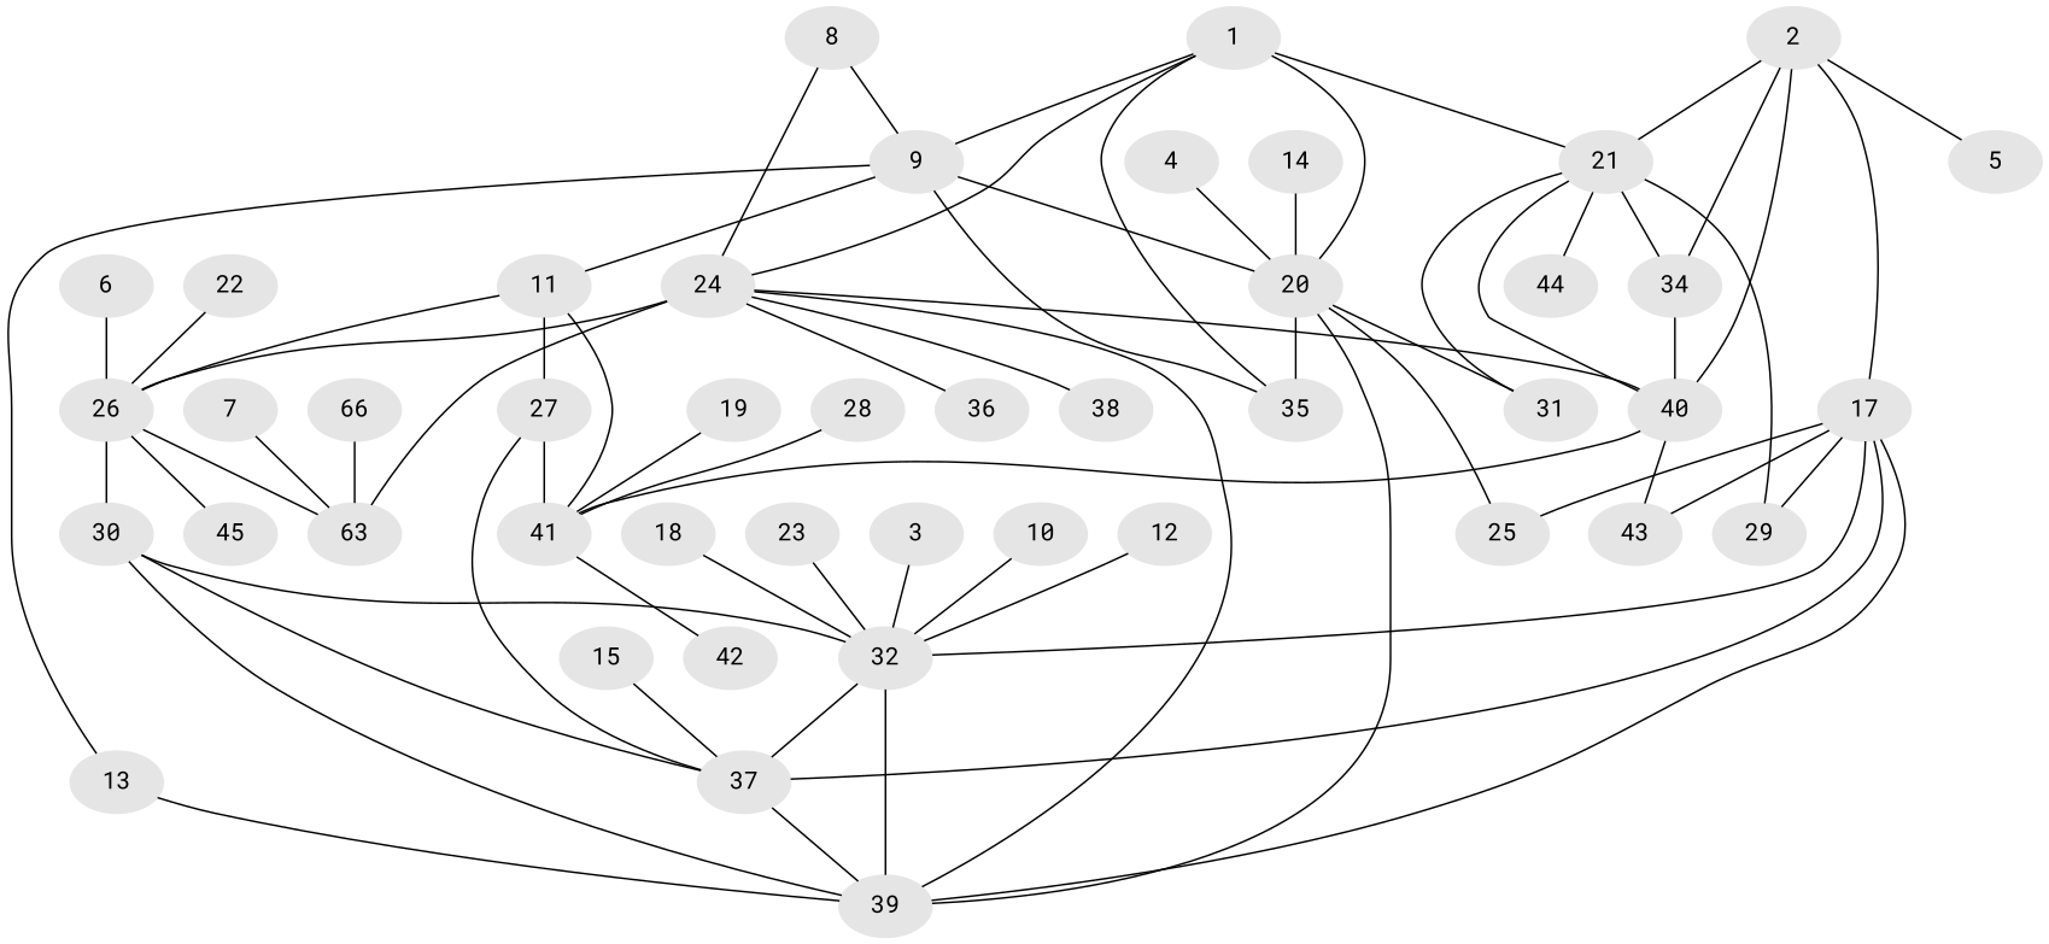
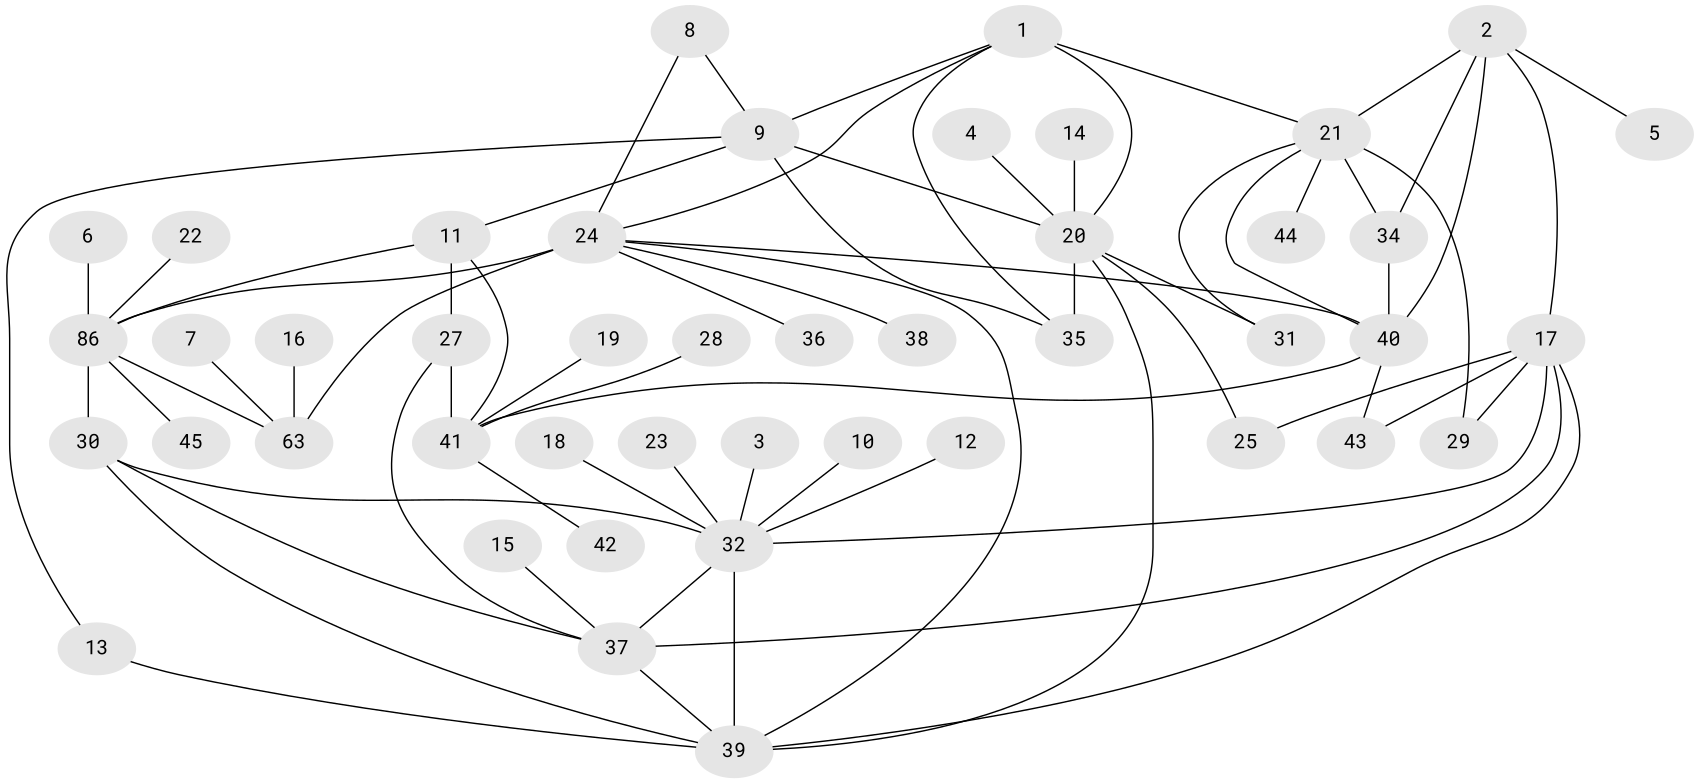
  graph {
    fontname="Roboto Mono"
    node [color=gray90 fontname="Roboto Mono" style=filled]
    edge [fontname="Roboto Mono" weight=1.0]
    1
    9
    20
    21
    24
    35
    11
    13
    39
    25
    31
    34
    40
    29
    44
-   26
+   26 [label=86]
    n17 [label=63]
    36
    38
    2
    5
    17
    32
    37
    43
    41
    3
    4
    6
    30
    45
    7
    8
    27
    10
    42
    12
    14
    15
-   16 [label=66]
+   16
    18
    19
    22
    23
    28
    1 -- 9
    1 -- 20 [weight=2.0]
    1 -- 21
    1 -- 24
    1 -- 35
    9 -- 20 [weight=2.0]
    9 -- 35
    9 -- 11
    9 -- 13
    20 -- 35 [weight=2.0]
    20 -- 39
    20 -- 25
    20 -- 31
    21 -- 31
    21 -- 34 [weight=2.0]
    21 -- 40 [weight=2.0]
    21 -- 29
    21 -- 44
    24 -- 39
    24 -- 40
    24 -- 26 [weight=3.0]
    24 -- n17 [weight=3.0]
    24 -- 36
    24 -- 38
    11 -- 26
    11 -- 41
    11 -- 27 [weight=3.0]
    13 -- 39
    34 -- 40
    40 -- 43
    40 -- 41
    26 -- n17
    26 -- 30
    26 -- 45
    2 -- 21 [weight=2.0]
    2 -- 34
    2 -- 40
    2 -- 5
    2 -- 17
    17 -- 39
    17 -- 25
    17 -- 29
    17 -- 32
    17 -- 37
    17 -- 43
    32 -- 39
    32 -- 37
    37 -- 39
    41 -- 42
    3 -- 32
    4 -- 20
    6 -- 26
    30 -- 39
    30 -- 32
    30 -- 37
    7 -- n17
    8 -- 9
    8 -- 24
    27 -- 37
    27 -- 41 [weight=3.0]
    10 -- 32
    12 -- 32
    14 -- 20
    15 -- 37
    16 -- n17
    18 -- 32
    19 -- 41
    22 -- 26
    23 -- 32
    28 -- 41
  }
